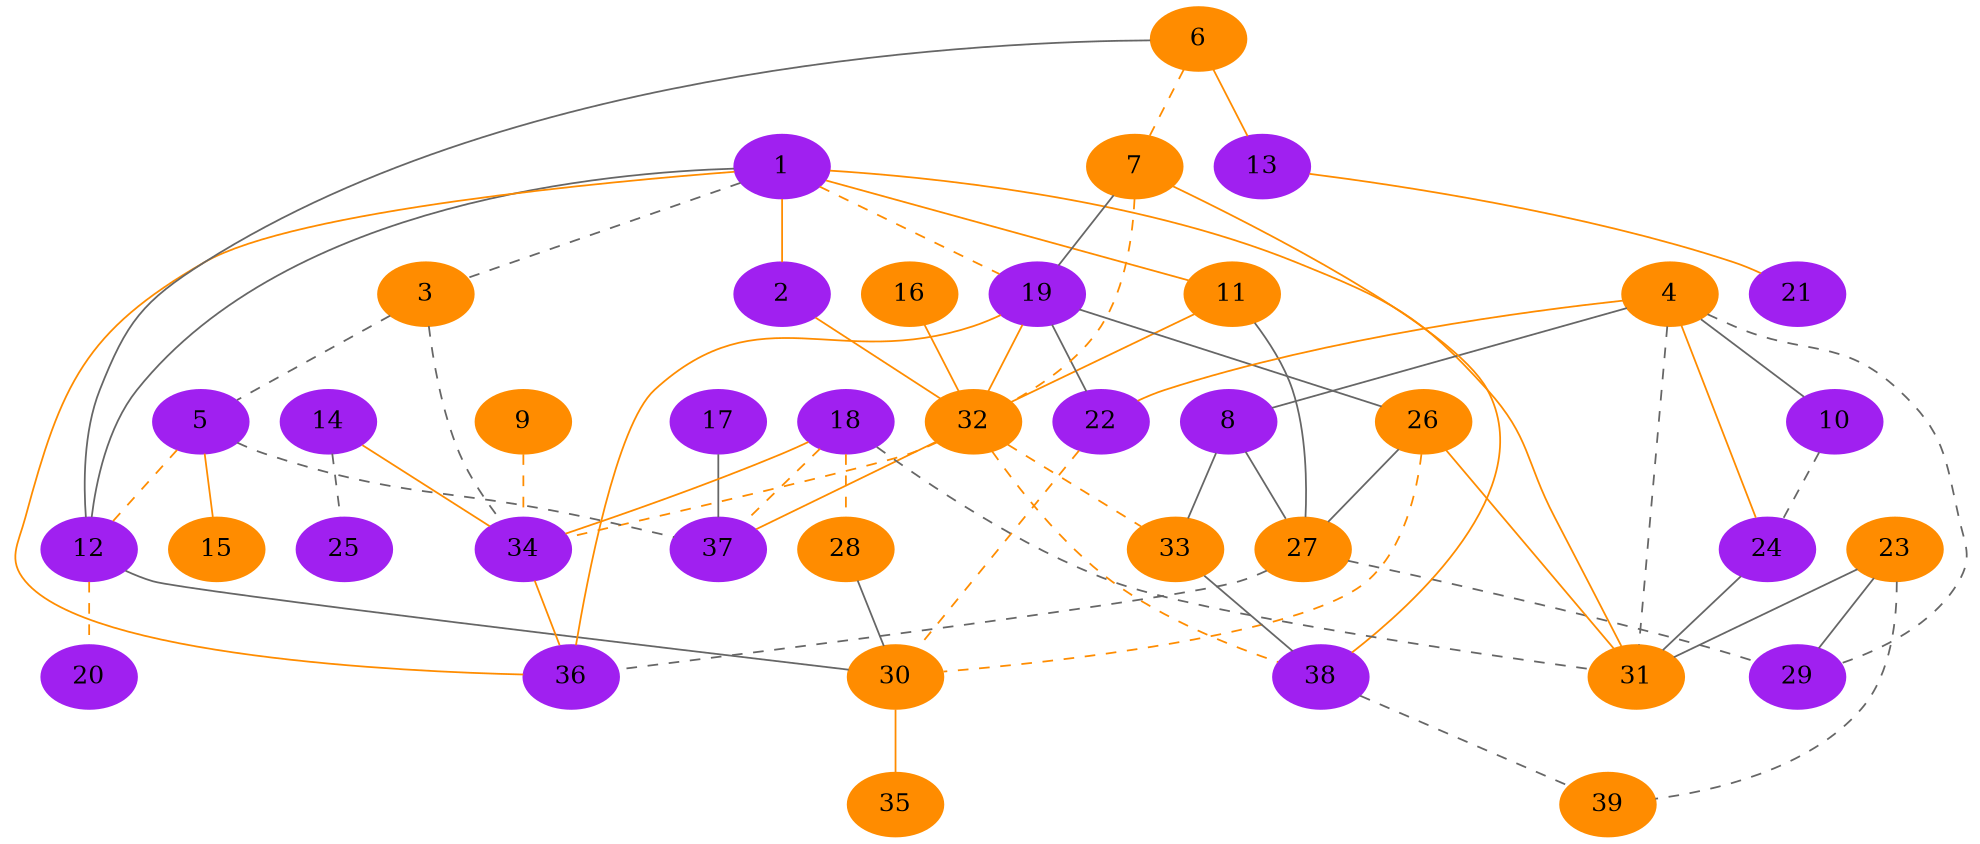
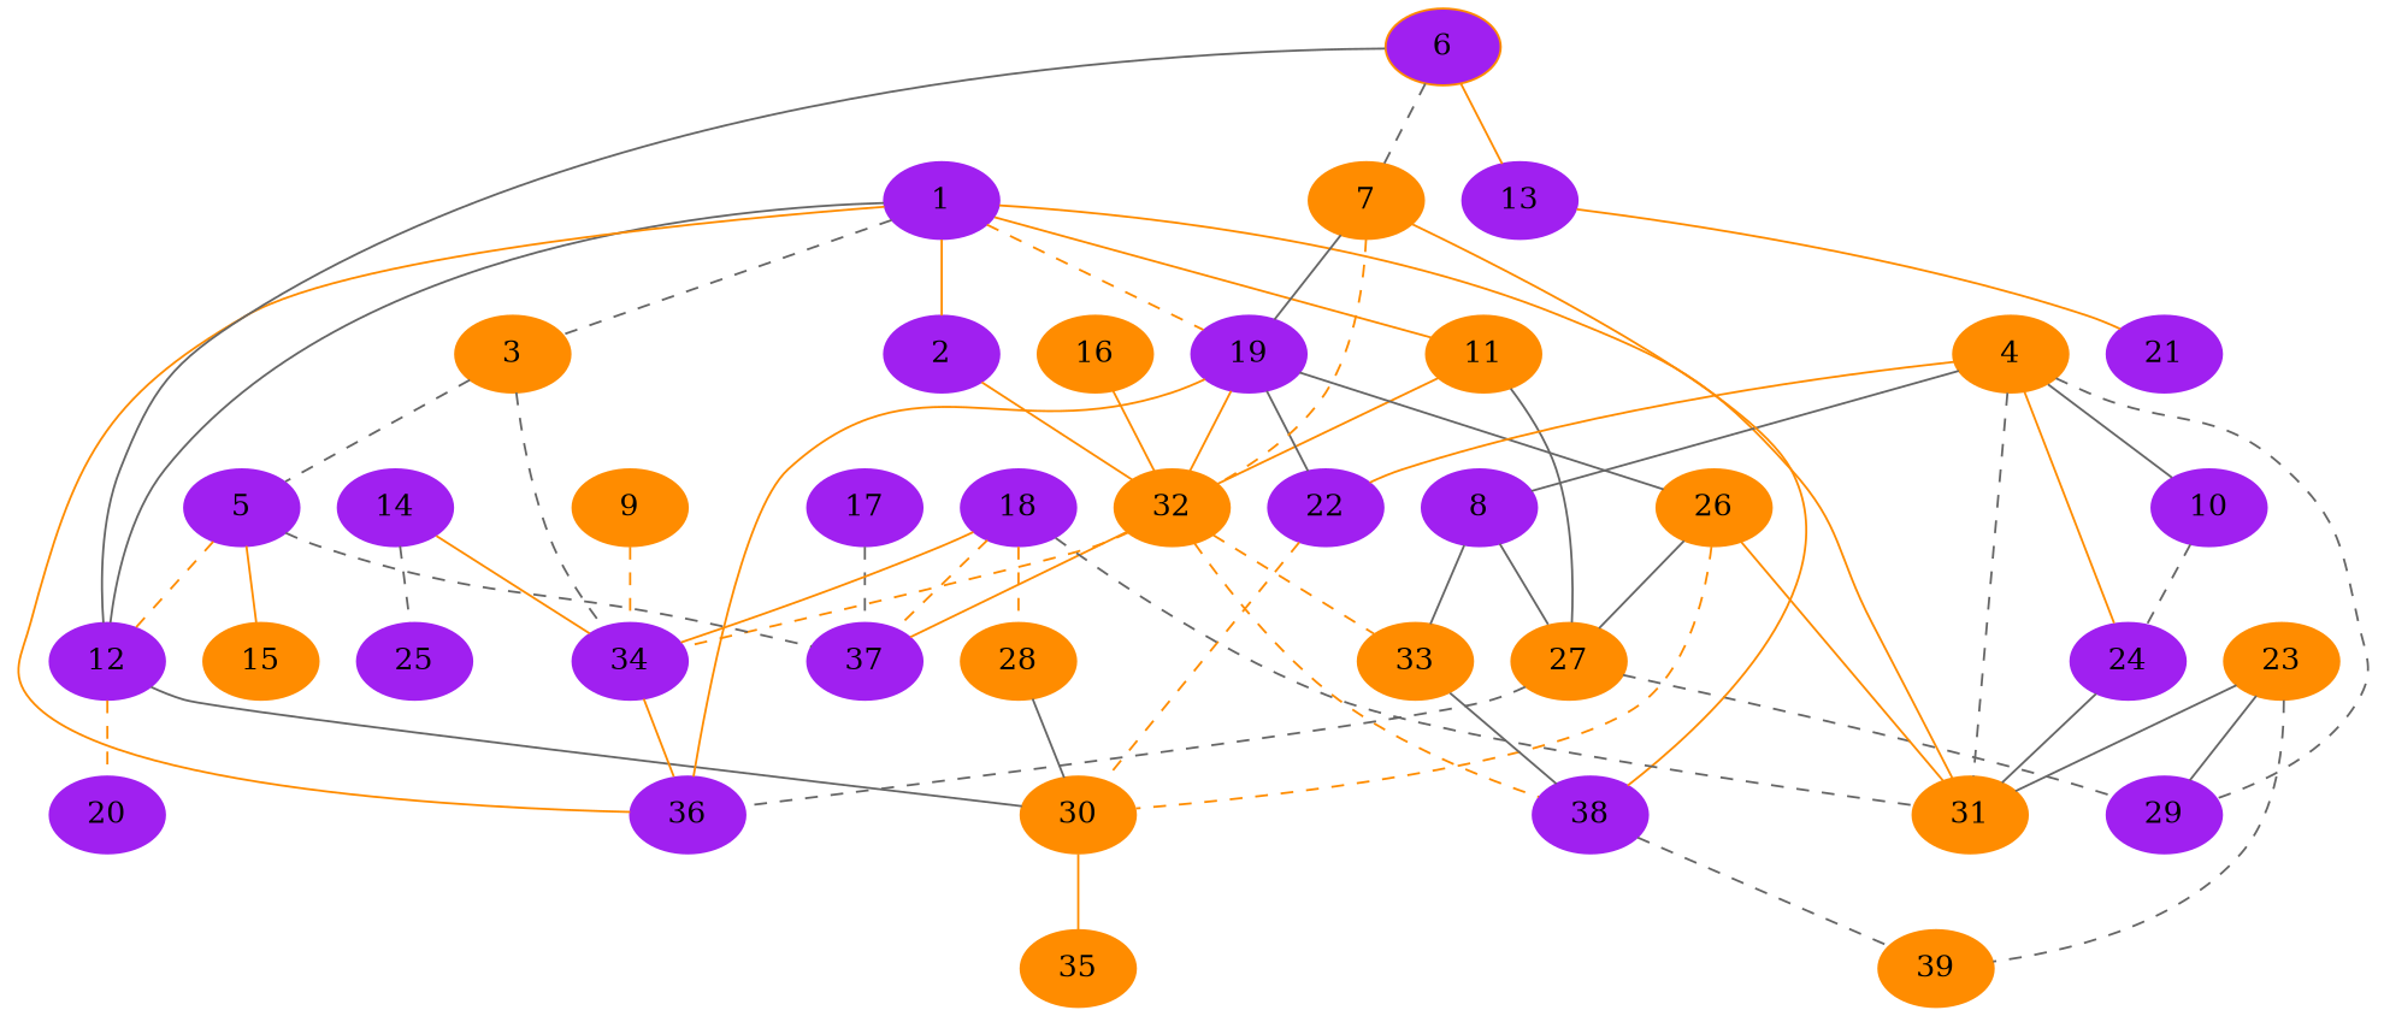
  graph {
    node [color=purple style=filled]
    edge [color=darkorange style=solid weight=1.0]
    1
    2
    3 [color=darkorange]
    11 [color=darkorange]
    12
    19
    31 [color=darkorange]
    36
    32 [color=darkorange]
    5
    34
    27 [color=darkorange]
    20
    30 [color=darkorange]
    22
    26 [color=darkorange]
    37
    38
    33 [color=darkorange]
    15 [color=darkorange]
    4 [color=darkorange]
    8
    10
    24
    29
-   6 [color=darkorange]
+   6 [color=darkorange fillcolor=purple]
    7 [color=darkorange]
    13
    21
    39 [color=darkorange]
    9 [color=darkorange]
    35 [color=darkorange]
    14
    25
    16 [color=darkorange]
    17
    18
    28 [color=darkorange]
    23 [color=darkorange]
    1 -- 2
    1 -- 3 [color=gray40 style=dashed]
    1 -- 11
    1 -- 12 [color=gray40]
    1 -- 19 [style=dashed]
    1 -- 31
    1 -- 36
    2 -- 32
    3 -- 5 [color=gray40 style=dashed]
    3 -- 34 [color=gray40 style=dashed]
    11 -- 32
    11 -- 27 [color=gray40]
    12 -- 20 [style=dashed]
    12 -- 30 [color=gray40]
    19 -- 36
    19 -- 32
    19 -- 22 [color=gray40]
    19 -- 26 [color=gray40]
    32 -- 34 [style=dashed]
    32 -- 37
    32 -- 38 [style=dashed]
    32 -- 33 [style=dashed]
    5 -- 12 [style=dashed]
    5 -- 37 [color=gray40 style=dashed]
    5 -- 15
    34 -- 36
    27 -- 36 [color=gray40 style=dashed]
    27 -- 29 [color=gray40 style=dashed]
    30 -- 35
    22 -- 30 [style=dashed]
    26 -- 31
    26 -- 27 [color=gray40]
    26 -- 30 [style=dashed]
    38 -- 39 [color=gray40 style=dashed]
    33 -- 38 [color=gray40]
    4 -- 31 [color=gray40 style=dashed]
    4 -- 22
    4 -- 8 [color=gray40]
    4 -- 10 [color=gray40]
    4 -- 24
    4 -- 29 [color=gray40 style=dashed]
    8 -- 27 [color=gray40]
    8 -- 33 [color=gray40]
    10 -- 24 [color=gray40 style=dashed]
    24 -- 31 [color=gray40]
    6 -- 12 [color=gray40]
-   6 -- 7 [style=dashed]
+   6 -- 7 [color=gray40 style=dashed]
    6 -- 13 [weight=2.0]
    7 -- 19 [color=gray40]
    7 -- 32 [style=dashed]
    7 -- 38
    13 -- 21
    9 -- 34 [style=dashed]
    14 -- 34
    14 -- 25 [color=gray40 style=dashed]
    16 -- 32
-   17 -- 37 [color=gray40]
+   17 -- 37 [color=gray40 style=dashed]
    18 -- 31 [color=gray40 style=dashed]
    18 -- 34
    18 -- 37 [style=dashed]
    18 -- 28 [style=dashed]
    28 -- 30 [color=gray40]
    23 -- 31 [color=gray40]
    23 -- 29 [color=gray40]
    23 -- 39 [color=gray40 style=dashed]
  }
